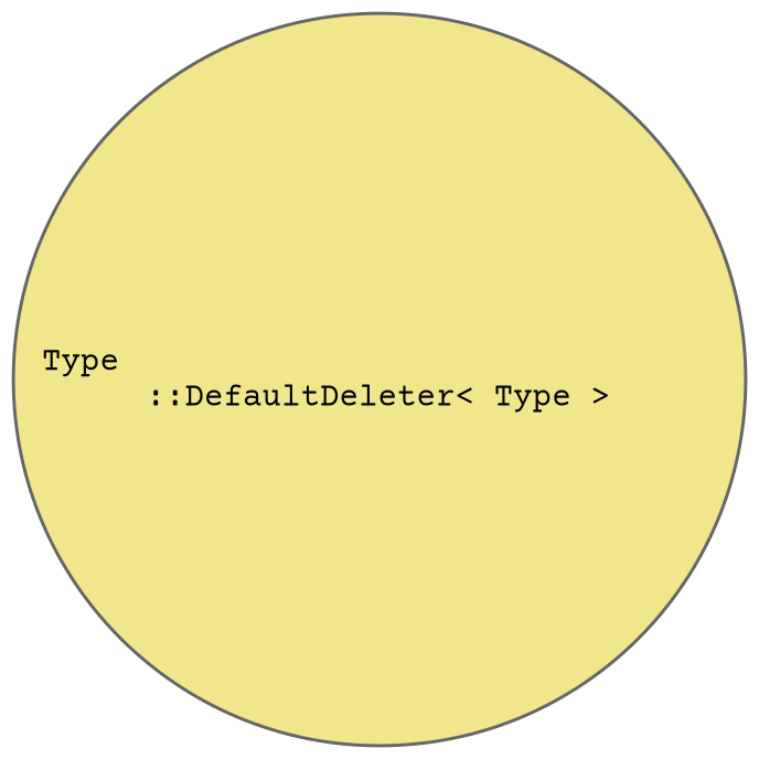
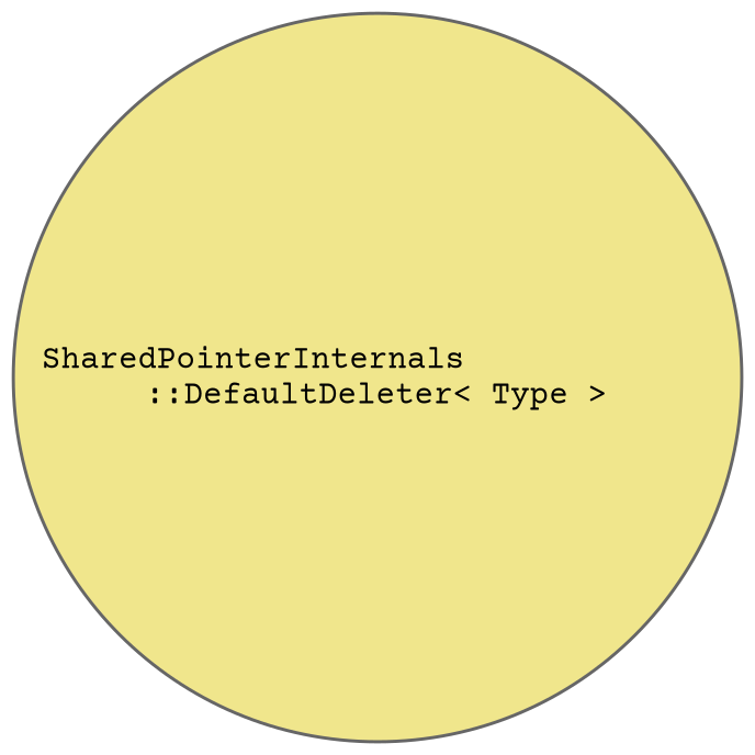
  digraph {
    rankdir=LR
    fontname="Courier Prime"
-   n1 [color=grey40 fillcolor=khaki fontname="Courier Prime" fontsize=10 height=0.2 label="Type\l::DefaultDeleter\< Type \>" shape=circle style=filled width=0.4]
+   n1 [color=grey40 fillcolor=khaki fontname="Courier Prime" fontsize=10 height=0.2 label="SharedPointerInternals\l::DefaultDeleter\< Type \>" shape=circle style=filled width=0.4]
  }
